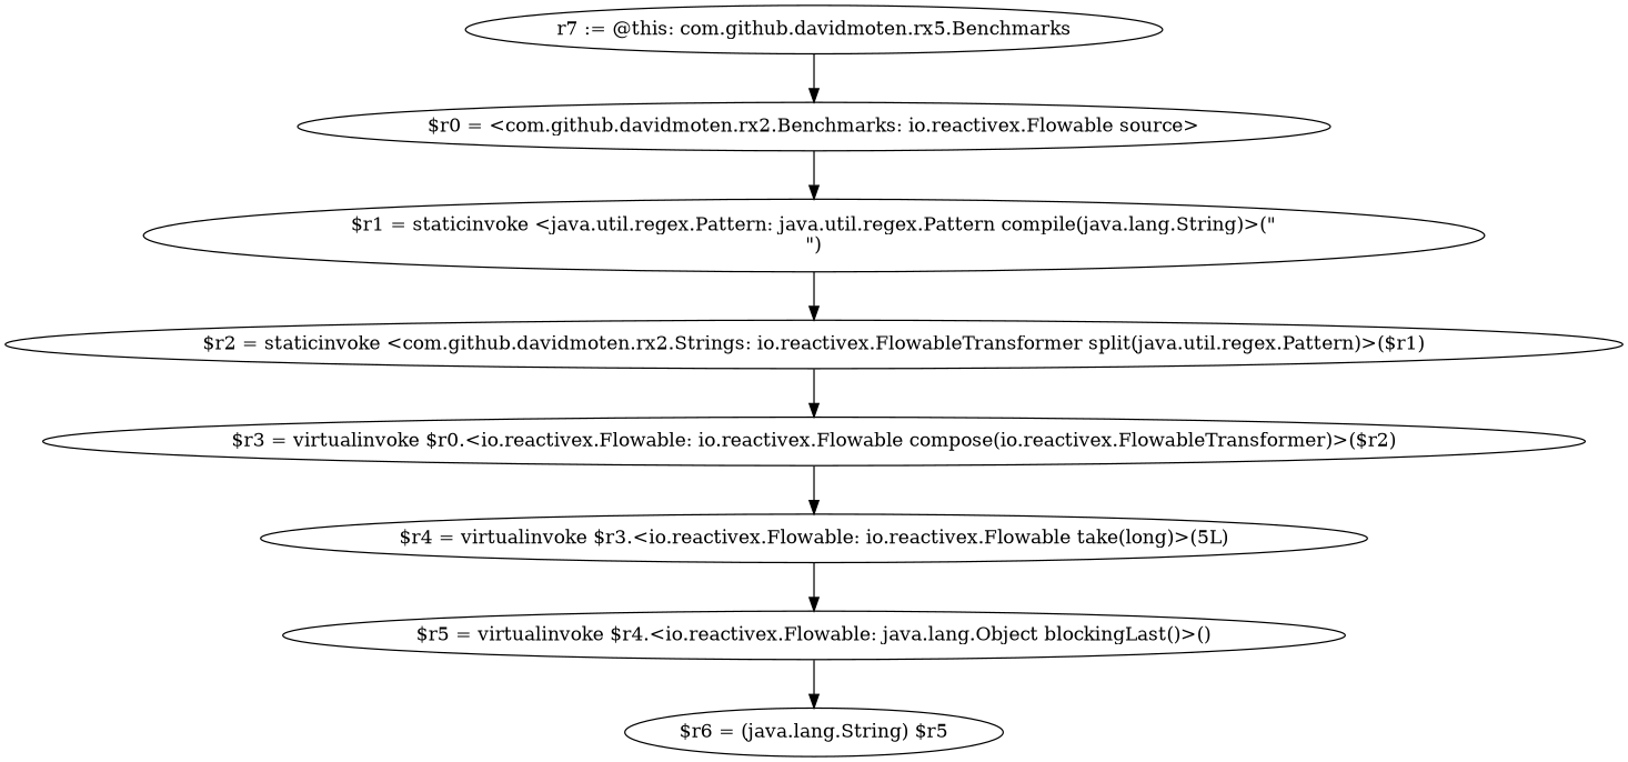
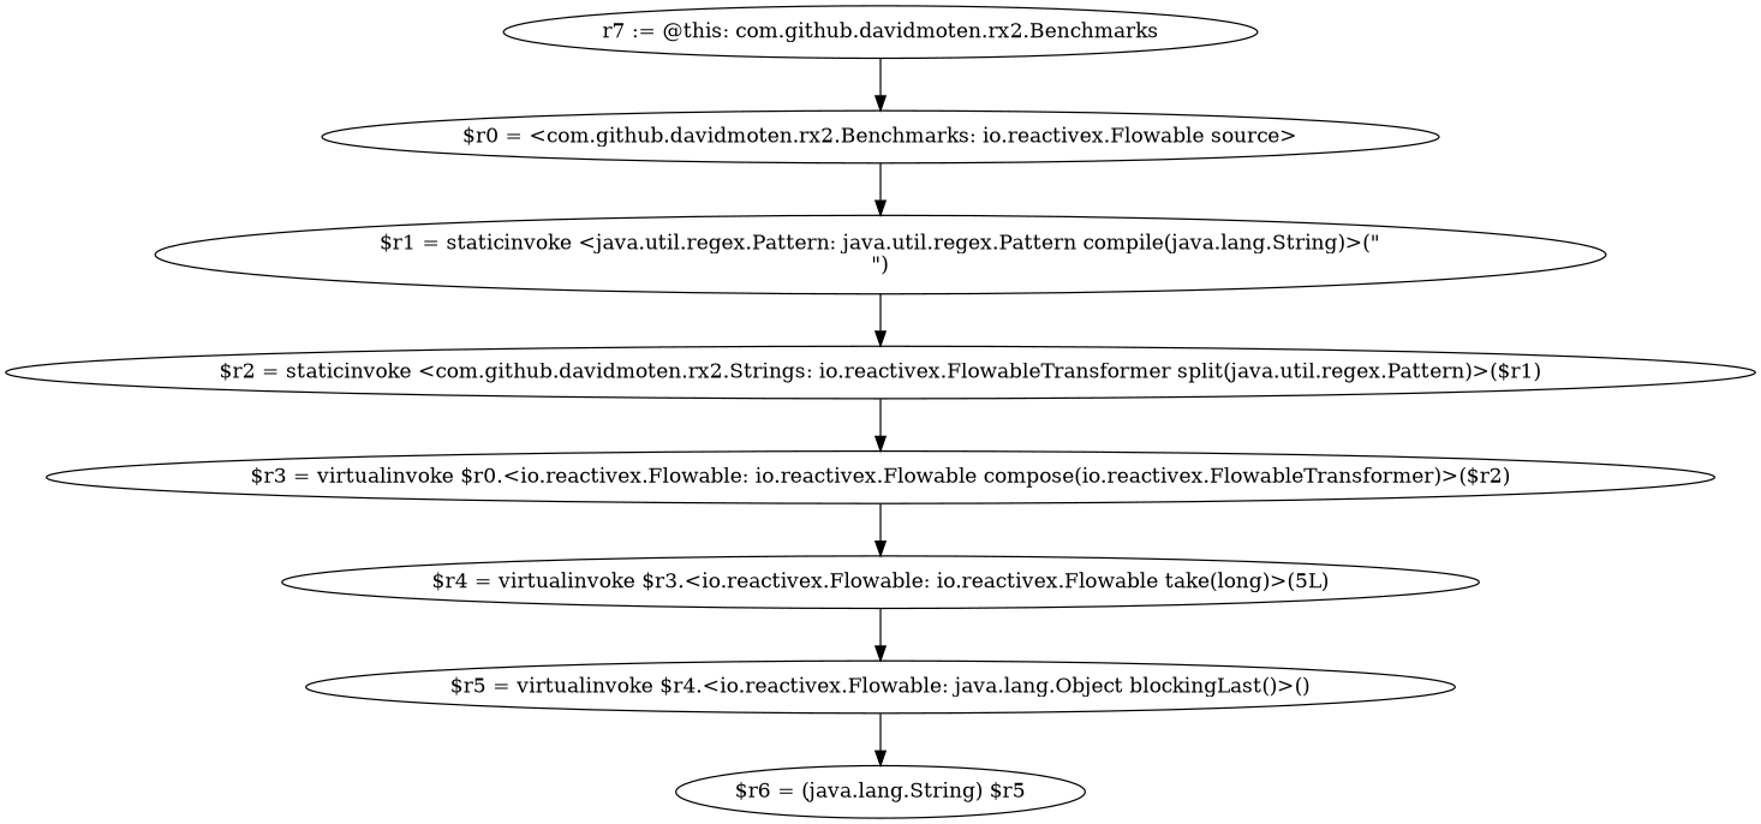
  digraph {
-   "r7 := @this: com.github.davidmoten.rx2.Benchmarks" [label="r7 := @this: com.github.davidmoten.rx5.Benchmarks"]
+   "r7 := @this: com.github.davidmoten.rx2.Benchmarks"
    "$r0 = <com.github.davidmoten.rx2.Benchmarks: io.reactivex.Flowable source>"
    "$r1 = staticinvoke <java.util.regex.Pattern: java.util.regex.Pattern compile(java.lang.String)>(\"\n\")"
    "$r2 = staticinvoke <com.github.davidmoten.rx2.Strings: io.reactivex.FlowableTransformer split(java.util.regex.Pattern)>($r1)"
    "$r3 = virtualinvoke $r0.<io.reactivex.Flowable: io.reactivex.Flowable compose(io.reactivex.FlowableTransformer)>($r2)"
    "$r4 = virtualinvoke $r3.<io.reactivex.Flowable: io.reactivex.Flowable take(long)>(5L)"
    "$r5 = virtualinvoke $r4.<io.reactivex.Flowable: java.lang.Object blockingLast()>()"
    "$r6 = (java.lang.String) $r5"
    "r7 := @this: com.github.davidmoten.rx2.Benchmarks" -> "$r0 = <com.github.davidmoten.rx2.Benchmarks: io.reactivex.Flowable source>"
    "$r0 = <com.github.davidmoten.rx2.Benchmarks: io.reactivex.Flowable source>" -> "$r1 = staticinvoke <java.util.regex.Pattern: java.util.regex.Pattern compile(java.lang.String)>(\"\n\")"
    "$r1 = staticinvoke <java.util.regex.Pattern: java.util.regex.Pattern compile(java.lang.String)>(\"\n\")" -> "$r2 = staticinvoke <com.github.davidmoten.rx2.Strings: io.reactivex.FlowableTransformer split(java.util.regex.Pattern)>($r1)"
    "$r2 = staticinvoke <com.github.davidmoten.rx2.Strings: io.reactivex.FlowableTransformer split(java.util.regex.Pattern)>($r1)" -> "$r3 = virtualinvoke $r0.<io.reactivex.Flowable: io.reactivex.Flowable compose(io.reactivex.FlowableTransformer)>($r2)"
    "$r3 = virtualinvoke $r0.<io.reactivex.Flowable: io.reactivex.Flowable compose(io.reactivex.FlowableTransformer)>($r2)" -> "$r4 = virtualinvoke $r3.<io.reactivex.Flowable: io.reactivex.Flowable take(long)>(5L)"
    "$r4 = virtualinvoke $r3.<io.reactivex.Flowable: io.reactivex.Flowable take(long)>(5L)" -> "$r5 = virtualinvoke $r4.<io.reactivex.Flowable: java.lang.Object blockingLast()>()"
    "$r5 = virtualinvoke $r4.<io.reactivex.Flowable: java.lang.Object blockingLast()>()" -> "$r6 = (java.lang.String) $r5"
  }
